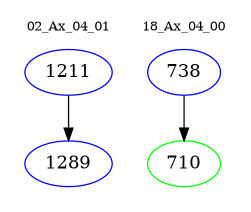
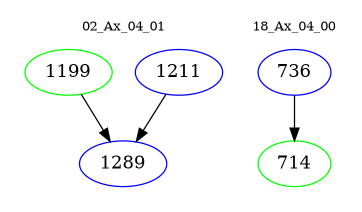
  digraph {
    node [color=blue]
    edge [color=black]
    n1 [label=1211]
+   n2 [color=green label=1199]
    n3 [label=1289]
-   n4 [label=738]
-   n5 [color=green label=710]
+   n4 [label=736]
+   n5 [color=green label=714]
    subgraph cluster_1 {
      color=white
      fontsize=10
      label="02_Ax_04_01"
      n1
+     n2
      n3
    }
    subgraph cluster_2 {
      color=white
      fontsize=10
      label="18_Ax_04_00"
      n4
      n5
    }
    n1 -> n3
+   n2 -> n3
    n4 -> n5
  }
